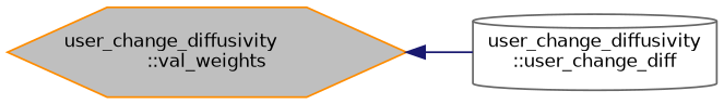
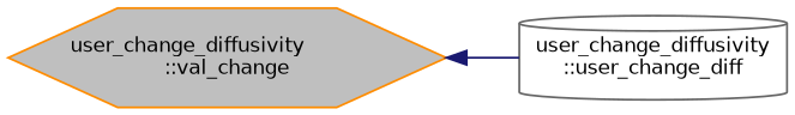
  digraph {
    rankdir=LR
    node [fontname=Helvetica fontsize=10 style=filled]
-   n1 [color=darkorange fillcolor=grey75 fontcolor=black height=0.2 label="user_change_diffusivity\l::val_weights" shape=hexagon width=0.4]
+   n1 [color=darkorange fillcolor=grey75 fontcolor=black height=0.2 label="user_change_diffusivity\l::val_change" shape=hexagon width=0.4]
    n2 [color=gray40 fillcolor=white height=0.2 label="user_change_diffusivity\l::user_change_diff" shape=cylinder width=0.4]
    n1 -> n2 [color=midnightblue dir=back fontname=Helvetica fontsize=10 labelfontname=Helvetica labelfontsize=10 style=solid]
  }
